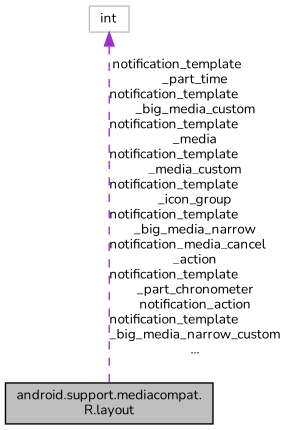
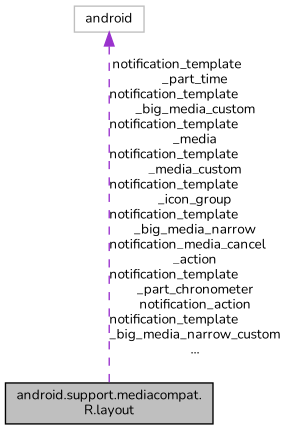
  digraph {
    fontname=Nunito
    node [fontname=Nunito fontsize=10 shape=record style=filled]
    n1 [color=black fillcolor=grey75 fontcolor=black height=0.2 label="android.support.mediacompat.\lR.layout" width=0.4]
-   n2 [color=grey75 fillcolor=white height=0.2 label=int width=0.4]
+   n2 [color=grey75 fillcolor=white height=0.2 label=android width=0.4]
    n2 -> n1 [color=darkorchid3 dir=back fontname=Nunito fontsize=10 label=" notification_template\l_part_time\nnotification_template\l_big_media_custom\nnotification_template\l_media\nnotification_template\l_media_custom\nnotification_template\l_icon_group\nnotification_template\l_big_media_narrow\nnotification_media_cancel\l_action\nnotification_template\l_part_chronometer\nnotification_action\nnotification_template\l_big_media_narrow_custom\n..." labelfontname=Helvetica labelfontsize=10 style=dashed]
  }
